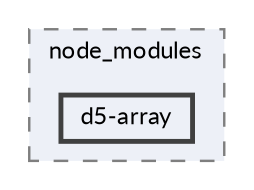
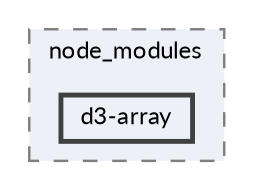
  digraph {
    compound=true
    fontname=Lato
-   n1 [color=grey25 fillcolor="#edf0f7" fontname=Lato fontsize=10 height=0.2 label="d5-array" shape=box style="filled,bold" width=0.4]
+   n1 [color=grey25 fillcolor="#edf0f7" fontname=Lato fontsize=10 height=0.2 label="d3-array" shape=box style="filled,bold" width=0.4]
    subgraph cluster_1 {
      bgcolor="#edf0f7"
      fontsize=10
      label=node_modules
      pencolor=grey50
      style="filled,dashed"
      n1
    }
  }
